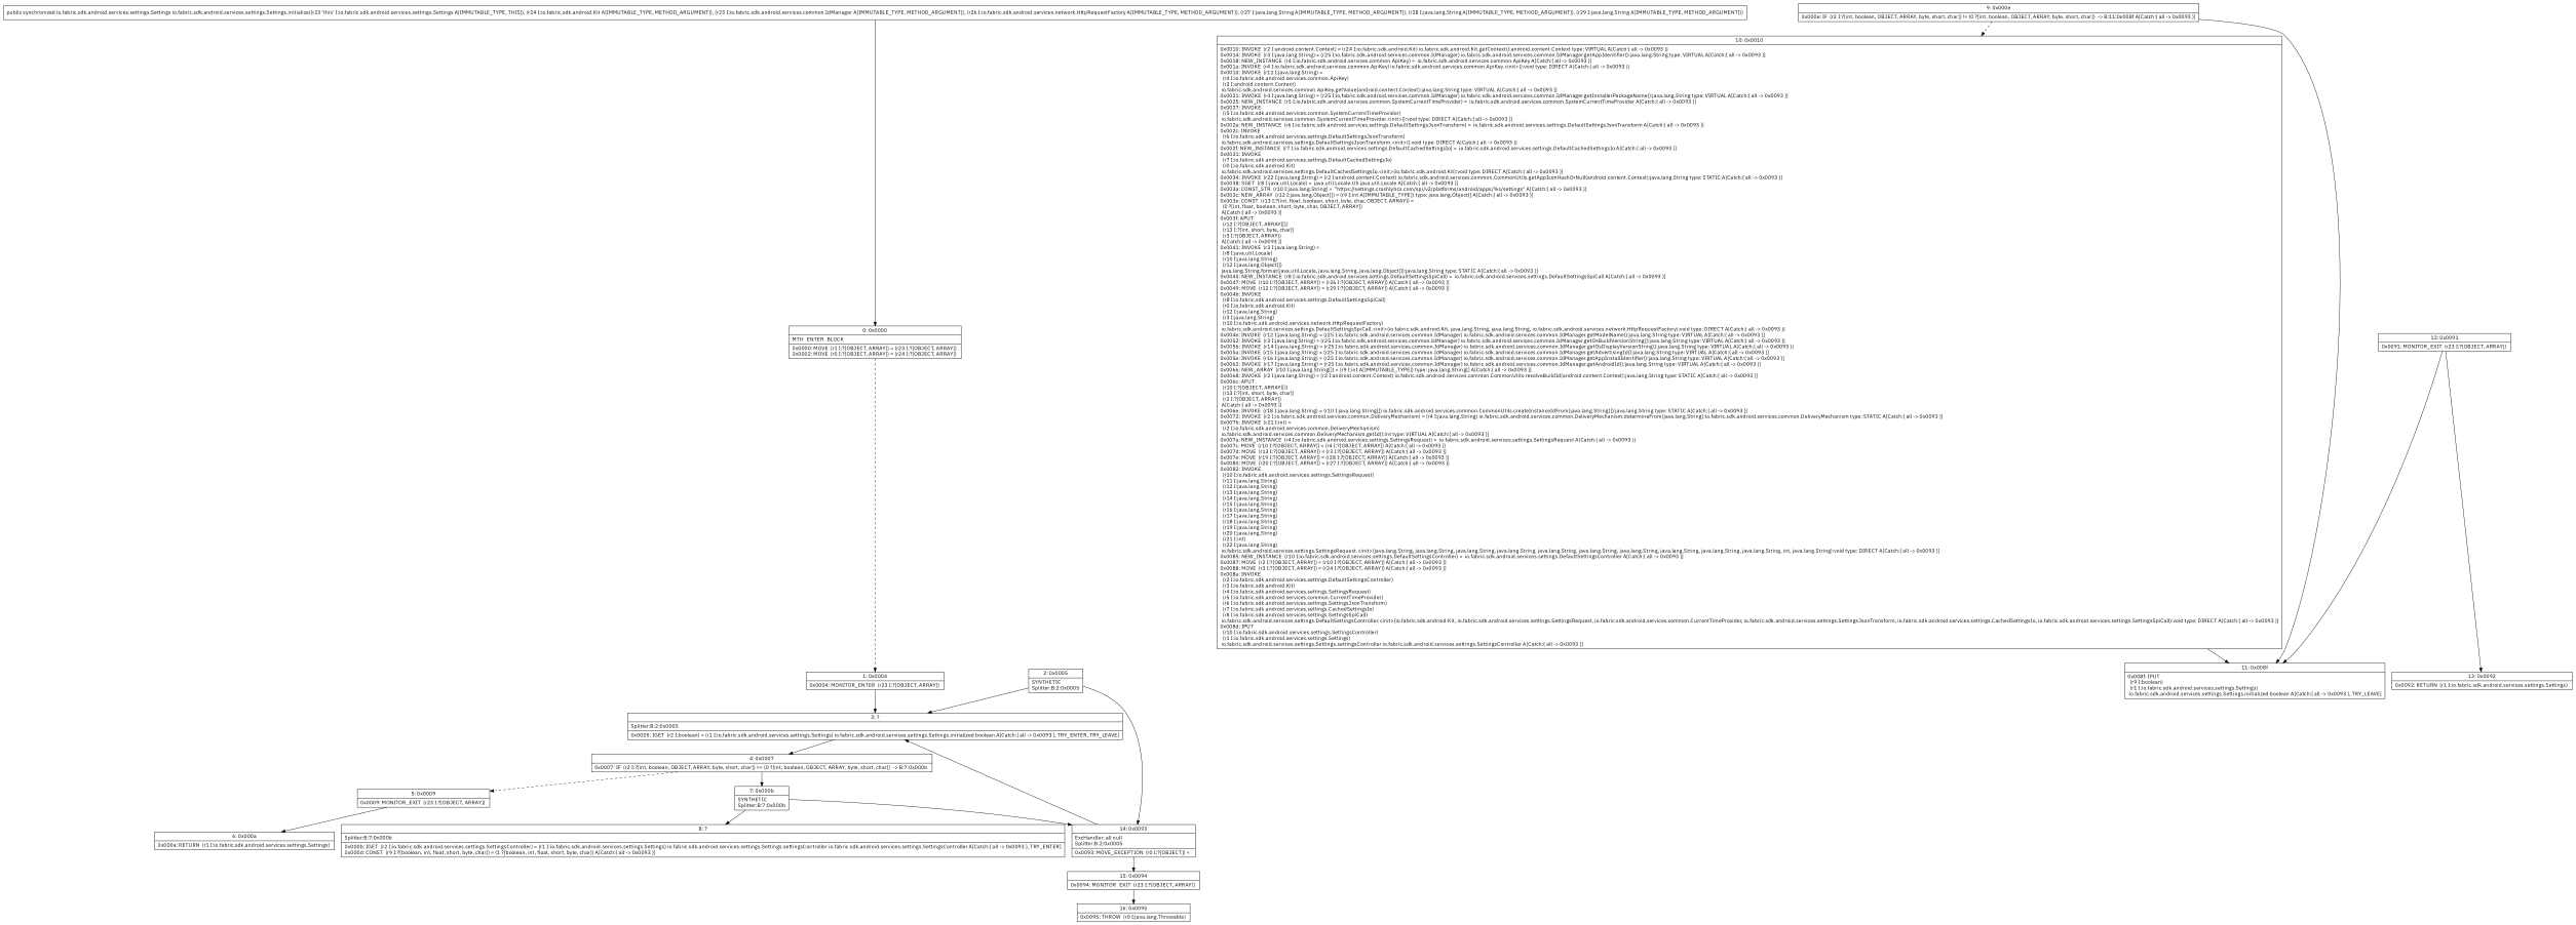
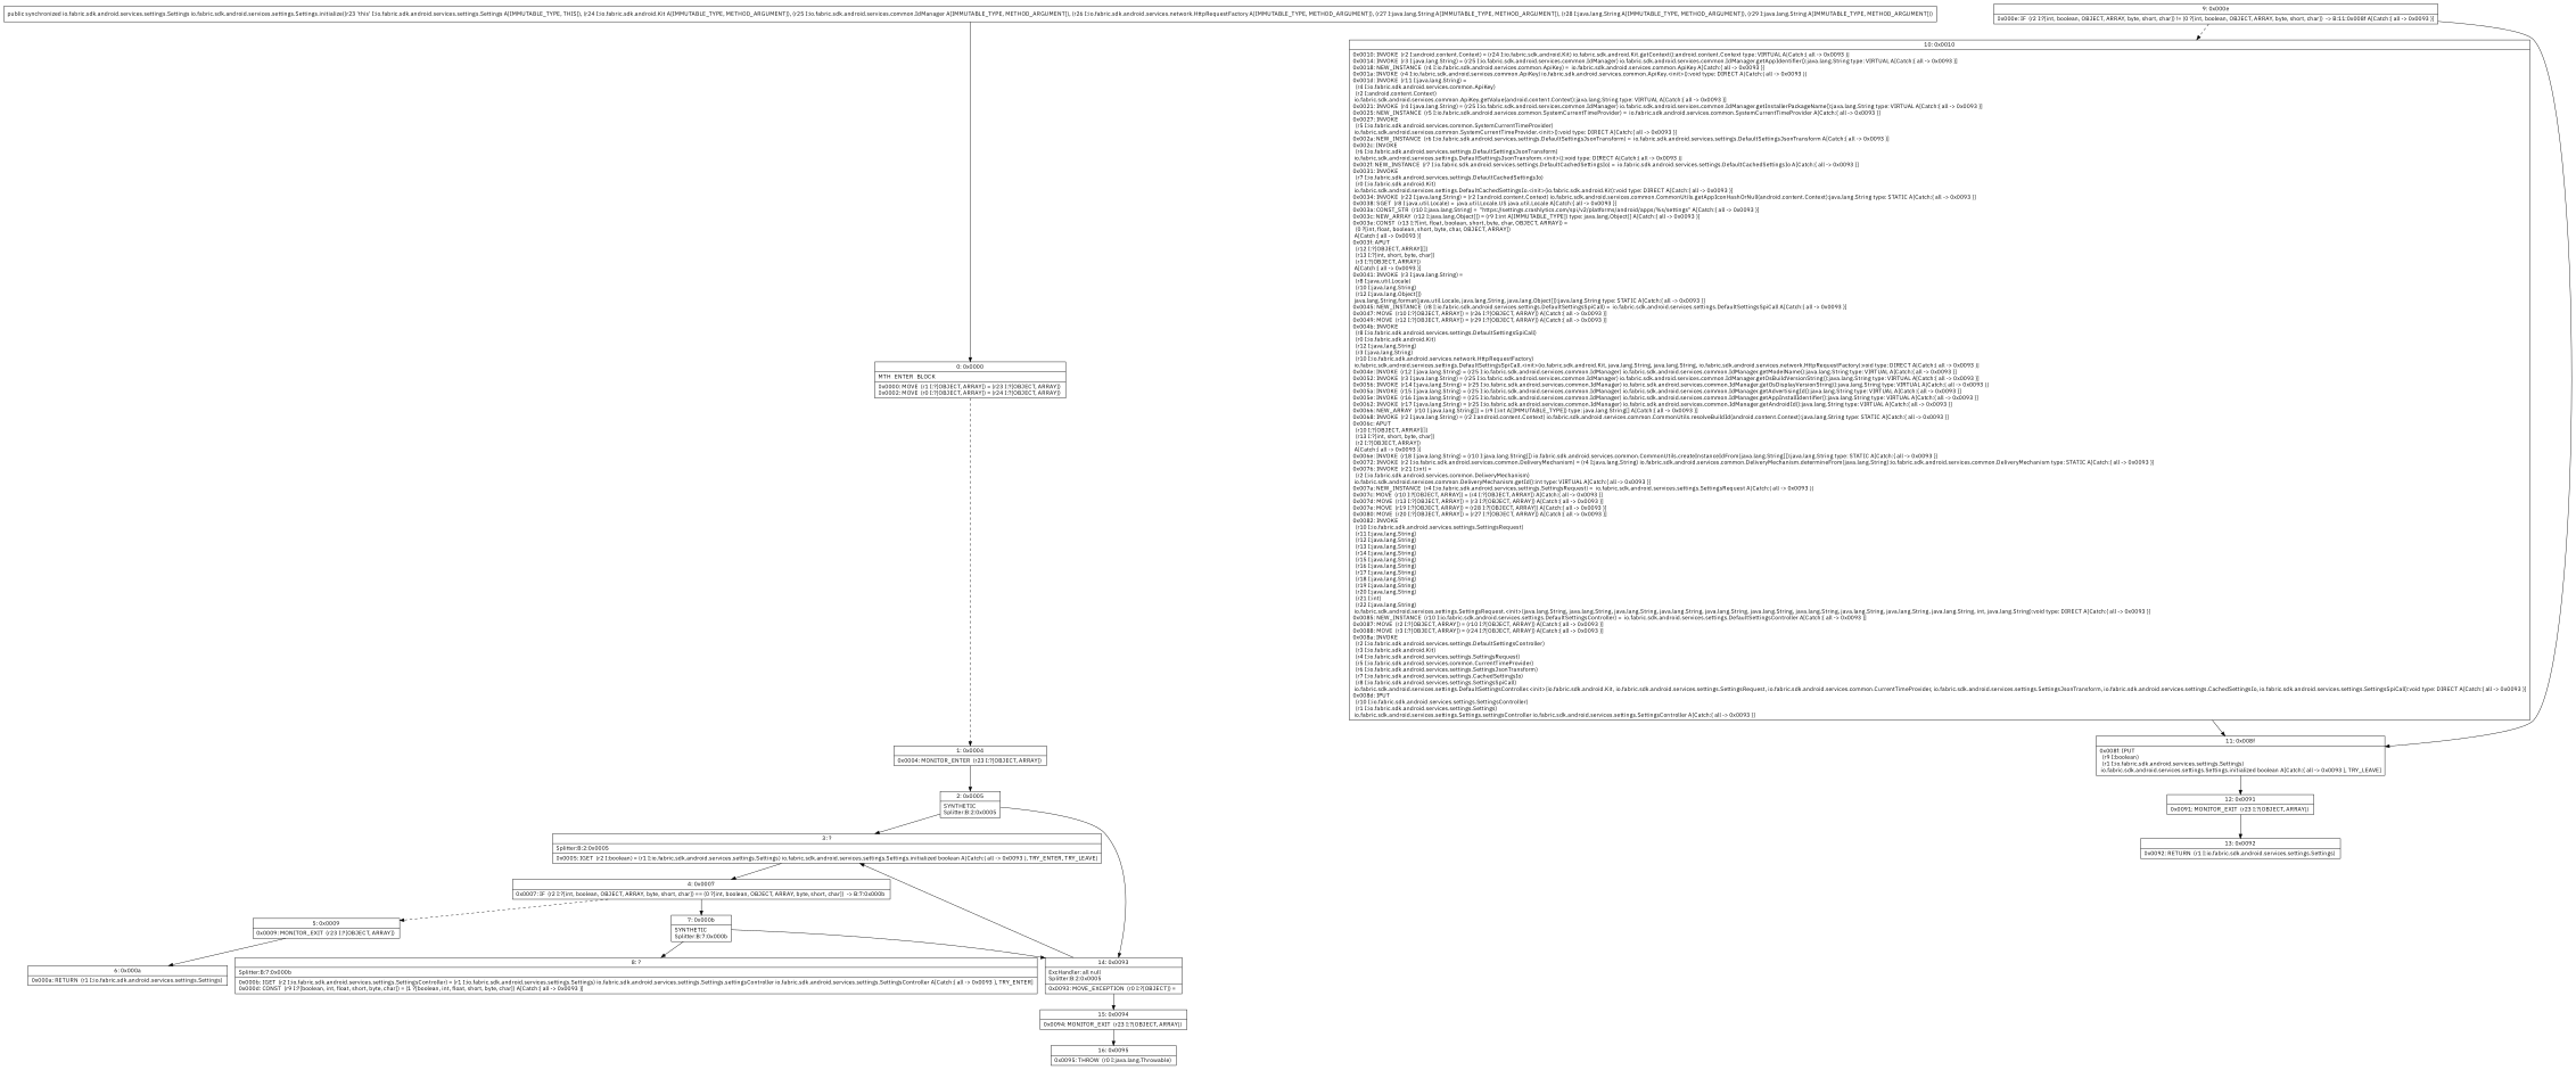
  digraph {
    fontname="IBM Plex Sans"
    node [fontname="IBM Plex Sans" shape=record]
    edge [fontname="IBM Plex Sans"]
    n1 [label="{0\:\ 0x0000|MTH_ENTER_BLOCK\l|0x0000: MOVE  (r1 I:?[OBJECT, ARRAY]) = (r23 I:?[OBJECT, ARRAY]) \l0x0002: MOVE  (r0 I:?[OBJECT, ARRAY]) = (r24 I:?[OBJECT, ARRAY]) \l}"]
    n2 [label="{1\:\ 0x0004|0x0004: MONITOR_ENTER  (r23 I:?[OBJECT, ARRAY]) \l}"]
    n3 [label="{2\:\ 0x0005|SYNTHETIC\lSplitter:B:2:0x0005\l}"]
    n4 [label="{3\:\ ?|Splitter:B:2:0x0005\l|0x0005: IGET  (r2 I:boolean) = (r1 I:io.fabric.sdk.android.services.settings.Settings) io.fabric.sdk.android.services.settings.Settings.initialized boolean A[Catch:\{ all \-\> 0x0093 \}, TRY_ENTER, TRY_LEAVE]\l}"]
    n5 [label="{14\:\ 0x0093|ExcHandler: all null\lSplitter:B:2:0x0005\l|0x0093: MOVE_EXCEPTION  (r0 I:?[OBJECT]) =  \l}"]
    n6 [label="{4\:\ 0x0007|0x0007: IF  (r2 I:?[int, boolean, OBJECT, ARRAY, byte, short, char]) == (0 ?[int, boolean, OBJECT, ARRAY, byte, short, char])  \-\> B:7:0x000b \l}"]
    n7 [label="{15\:\ 0x0094|0x0094: MONITOR_EXIT  (r23 I:?[OBJECT, ARRAY]) \l}"]
    n8 [label="{5\:\ 0x0009|0x0009: MONITOR_EXIT  (r23 I:?[OBJECT, ARRAY]) \l}"]
    n9 [label="{7\:\ 0x000b|SYNTHETIC\lSplitter:B:7:0x000b\l}"]
    n10 [label="{6\:\ 0x000a|0x000a: RETURN  (r1 I:io.fabric.sdk.android.services.settings.Settings) \l}"]
    n11 [label="{8\:\ ?|Splitter:B:7:0x000b\l|0x000b: IGET  (r2 I:io.fabric.sdk.android.services.settings.SettingsController) = (r1 I:io.fabric.sdk.android.services.settings.Settings) io.fabric.sdk.android.services.settings.Settings.settingsController io.fabric.sdk.android.services.settings.SettingsController A[Catch:\{ all \-\> 0x0093 \}, TRY_ENTER]\l0x000d: CONST  (r9 I:?[boolean, int, float, short, byte, char]) = (1 ?[boolean, int, float, short, byte, char]) A[Catch:\{ all \-\> 0x0093 \}]\l}"]
    n12 [label="{9\:\ 0x000e|0x000e: IF  (r2 I:?[int, boolean, OBJECT, ARRAY, byte, short, char]) != (0 ?[int, boolean, OBJECT, ARRAY, byte, short, char])  \-\> B:11:0x008f A[Catch:\{ all \-\> 0x0093 \}]\l}"]
    n13 [label="{10\:\ 0x0010|0x0010: INVOKE  (r2 I:android.content.Context) = (r24 I:io.fabric.sdk.android.Kit) io.fabric.sdk.android.Kit.getContext():android.content.Context type: VIRTUAL A[Catch:\{ all \-\> 0x0093 \}]\l0x0014: INVOKE  (r3 I:java.lang.String) = (r25 I:io.fabric.sdk.android.services.common.IdManager) io.fabric.sdk.android.services.common.IdManager.getAppIdentifier():java.lang.String type: VIRTUAL A[Catch:\{ all \-\> 0x0093 \}]\l0x0018: NEW_INSTANCE  (r4 I:io.fabric.sdk.android.services.common.ApiKey) =  io.fabric.sdk.android.services.common.ApiKey A[Catch:\{ all \-\> 0x0093 \}]\l0x001a: INVOKE  (r4 I:io.fabric.sdk.android.services.common.ApiKey) io.fabric.sdk.android.services.common.ApiKey.\<init\>():void type: DIRECT A[Catch:\{ all \-\> 0x0093 \}]\l0x001d: INVOKE  (r11 I:java.lang.String) = \l  (r4 I:io.fabric.sdk.android.services.common.ApiKey)\l  (r2 I:android.content.Context)\l io.fabric.sdk.android.services.common.ApiKey.getValue(android.content.Context):java.lang.String type: VIRTUAL A[Catch:\{ all \-\> 0x0093 \}]\l0x0021: INVOKE  (r4 I:java.lang.String) = (r25 I:io.fabric.sdk.android.services.common.IdManager) io.fabric.sdk.android.services.common.IdManager.getInstallerPackageName():java.lang.String type: VIRTUAL A[Catch:\{ all \-\> 0x0093 \}]\l0x0025: NEW_INSTANCE  (r5 I:io.fabric.sdk.android.services.common.SystemCurrentTimeProvider) =  io.fabric.sdk.android.services.common.SystemCurrentTimeProvider A[Catch:\{ all \-\> 0x0093 \}]\l0x0027: INVOKE  \l  (r5 I:io.fabric.sdk.android.services.common.SystemCurrentTimeProvider)\l io.fabric.sdk.android.services.common.SystemCurrentTimeProvider.\<init\>():void type: DIRECT A[Catch:\{ all \-\> 0x0093 \}]\l0x002a: NEW_INSTANCE  (r6 I:io.fabric.sdk.android.services.settings.DefaultSettingsJsonTransform) =  io.fabric.sdk.android.services.settings.DefaultSettingsJsonTransform A[Catch:\{ all \-\> 0x0093 \}]\l0x002c: INVOKE  \l  (r6 I:io.fabric.sdk.android.services.settings.DefaultSettingsJsonTransform)\l io.fabric.sdk.android.services.settings.DefaultSettingsJsonTransform.\<init\>():void type: DIRECT A[Catch:\{ all \-\> 0x0093 \}]\l0x002f: NEW_INSTANCE  (r7 I:io.fabric.sdk.android.services.settings.DefaultCachedSettingsIo) =  io.fabric.sdk.android.services.settings.DefaultCachedSettingsIo A[Catch:\{ all \-\> 0x0093 \}]\l0x0031: INVOKE  \l  (r7 I:io.fabric.sdk.android.services.settings.DefaultCachedSettingsIo)\l  (r0 I:io.fabric.sdk.android.Kit)\l io.fabric.sdk.android.services.settings.DefaultCachedSettingsIo.\<init\>(io.fabric.sdk.android.Kit):void type: DIRECT A[Catch:\{ all \-\> 0x0093 \}]\l0x0034: INVOKE  (r22 I:java.lang.String) = (r2 I:android.content.Context) io.fabric.sdk.android.services.common.CommonUtils.getAppIconHashOrNull(android.content.Context):java.lang.String type: STATIC A[Catch:\{ all \-\> 0x0093 \}]\l0x0038: SGET  (r8 I:java.util.Locale) =  java.util.Locale.US java.util.Locale A[Catch:\{ all \-\> 0x0093 \}]\l0x003a: CONST_STR  (r10 I:java.lang.String) =  \"https:\/\/settings.crashlytics.com\/spi\/v2\/platforms\/android\/apps\/%s\/settings\" A[Catch:\{ all \-\> 0x0093 \}]\l0x003c: NEW_ARRAY  (r12 I:java.lang.Object[]) = (r9 I:int A[IMMUTABLE_TYPE]) type: java.lang.Object[] A[Catch:\{ all \-\> 0x0093 \}]\l0x003e: CONST  (r13 I:?[int, float, boolean, short, byte, char, OBJECT, ARRAY]) = \l  (0 ?[int, float, boolean, short, byte, char, OBJECT, ARRAY])\l A[Catch:\{ all \-\> 0x0093 \}]\l0x003f: APUT  \l  (r12 I:?[OBJECT, ARRAY][])\l  (r13 I:?[int, short, byte, char])\l  (r3 I:?[OBJECT, ARRAY])\l A[Catch:\{ all \-\> 0x0093 \}]\l0x0041: INVOKE  (r3 I:java.lang.String) = \l  (r8 I:java.util.Locale)\l  (r10 I:java.lang.String)\l  (r12 I:java.lang.Object[])\l java.lang.String.format(java.util.Locale, java.lang.String, java.lang.Object[]):java.lang.String type: STATIC A[Catch:\{ all \-\> 0x0093 \}]\l0x0045: NEW_INSTANCE  (r8 I:io.fabric.sdk.android.services.settings.DefaultSettingsSpiCall) =  io.fabric.sdk.android.services.settings.DefaultSettingsSpiCall A[Catch:\{ all \-\> 0x0093 \}]\l0x0047: MOVE  (r10 I:?[OBJECT, ARRAY]) = (r26 I:?[OBJECT, ARRAY]) A[Catch:\{ all \-\> 0x0093 \}]\l0x0049: MOVE  (r12 I:?[OBJECT, ARRAY]) = (r29 I:?[OBJECT, ARRAY]) A[Catch:\{ all \-\> 0x0093 \}]\l0x004b: INVOKE  \l  (r8 I:io.fabric.sdk.android.services.settings.DefaultSettingsSpiCall)\l  (r0 I:io.fabric.sdk.android.Kit)\l  (r12 I:java.lang.String)\l  (r3 I:java.lang.String)\l  (r10 I:io.fabric.sdk.android.services.network.HttpRequestFactory)\l io.fabric.sdk.android.services.settings.DefaultSettingsSpiCall.\<init\>(io.fabric.sdk.android.Kit, java.lang.String, java.lang.String, io.fabric.sdk.android.services.network.HttpRequestFactory):void type: DIRECT A[Catch:\{ all \-\> 0x0093 \}]\l0x004e: INVOKE  (r12 I:java.lang.String) = (r25 I:io.fabric.sdk.android.services.common.IdManager) io.fabric.sdk.android.services.common.IdManager.getModelName():java.lang.String type: VIRTUAL A[Catch:\{ all \-\> 0x0093 \}]\l0x0052: INVOKE  (r3 I:java.lang.String) = (r25 I:io.fabric.sdk.android.services.common.IdManager) io.fabric.sdk.android.services.common.IdManager.getOsBuildVersionString():java.lang.String type: VIRTUAL A[Catch:\{ all \-\> 0x0093 \}]\l0x0056: INVOKE  (r14 I:java.lang.String) = (r25 I:io.fabric.sdk.android.services.common.IdManager) io.fabric.sdk.android.services.common.IdManager.getOsDisplayVersionString():java.lang.String type: VIRTUAL A[Catch:\{ all \-\> 0x0093 \}]\l0x005a: INVOKE  (r15 I:java.lang.String) = (r25 I:io.fabric.sdk.android.services.common.IdManager) io.fabric.sdk.android.services.common.IdManager.getAdvertisingId():java.lang.String type: VIRTUAL A[Catch:\{ all \-\> 0x0093 \}]\l0x005e: INVOKE  (r16 I:java.lang.String) = (r25 I:io.fabric.sdk.android.services.common.IdManager) io.fabric.sdk.android.services.common.IdManager.getAppInstallIdentifier():java.lang.String type: VIRTUAL A[Catch:\{ all \-\> 0x0093 \}]\l0x0062: INVOKE  (r17 I:java.lang.String) = (r25 I:io.fabric.sdk.android.services.common.IdManager) io.fabric.sdk.android.services.common.IdManager.getAndroidId():java.lang.String type: VIRTUAL A[Catch:\{ all \-\> 0x0093 \}]\l0x0066: NEW_ARRAY  (r10 I:java.lang.String[]) = (r9 I:int A[IMMUTABLE_TYPE]) type: java.lang.String[] A[Catch:\{ all \-\> 0x0093 \}]\l0x0068: INVOKE  (r2 I:java.lang.String) = (r2 I:android.content.Context) io.fabric.sdk.android.services.common.CommonUtils.resolveBuildId(android.content.Context):java.lang.String type: STATIC A[Catch:\{ all \-\> 0x0093 \}]\l0x006c: APUT  \l  (r10 I:?[OBJECT, ARRAY][])\l  (r13 I:?[int, short, byte, char])\l  (r2 I:?[OBJECT, ARRAY])\l A[Catch:\{ all \-\> 0x0093 \}]\l0x006e: INVOKE  (r18 I:java.lang.String) = (r10 I:java.lang.String[]) io.fabric.sdk.android.services.common.CommonUtils.createInstanceIdFrom(java.lang.String[]):java.lang.String type: STATIC A[Catch:\{ all \-\> 0x0093 \}]\l0x0072: INVOKE  (r2 I:io.fabric.sdk.android.services.common.DeliveryMechanism) = (r4 I:java.lang.String) io.fabric.sdk.android.services.common.DeliveryMechanism.determineFrom(java.lang.String):io.fabric.sdk.android.services.common.DeliveryMechanism type: STATIC A[Catch:\{ all \-\> 0x0093 \}]\l0x0076: INVOKE  (r21 I:int) = \l  (r2 I:io.fabric.sdk.android.services.common.DeliveryMechanism)\l io.fabric.sdk.android.services.common.DeliveryMechanism.getId():int type: VIRTUAL A[Catch:\{ all \-\> 0x0093 \}]\l0x007a: NEW_INSTANCE  (r4 I:io.fabric.sdk.android.services.settings.SettingsRequest) =  io.fabric.sdk.android.services.settings.SettingsRequest A[Catch:\{ all \-\> 0x0093 \}]\l0x007c: MOVE  (r10 I:?[OBJECT, ARRAY]) = (r4 I:?[OBJECT, ARRAY]) A[Catch:\{ all \-\> 0x0093 \}]\l0x007d: MOVE  (r13 I:?[OBJECT, ARRAY]) = (r3 I:?[OBJECT, ARRAY]) A[Catch:\{ all \-\> 0x0093 \}]\l0x007e: MOVE  (r19 I:?[OBJECT, ARRAY]) = (r28 I:?[OBJECT, ARRAY]) A[Catch:\{ all \-\> 0x0093 \}]\l0x0080: MOVE  (r20 I:?[OBJECT, ARRAY]) = (r27 I:?[OBJECT, ARRAY]) A[Catch:\{ all \-\> 0x0093 \}]\l0x0082: INVOKE  \l  (r10 I:io.fabric.sdk.android.services.settings.SettingsRequest)\l  (r11 I:java.lang.String)\l  (r12 I:java.lang.String)\l  (r13 I:java.lang.String)\l  (r14 I:java.lang.String)\l  (r15 I:java.lang.String)\l  (r16 I:java.lang.String)\l  (r17 I:java.lang.String)\l  (r18 I:java.lang.String)\l  (r19 I:java.lang.String)\l  (r20 I:java.lang.String)\l  (r21 I:int)\l  (r22 I:java.lang.String)\l io.fabric.sdk.android.services.settings.SettingsRequest.\<init\>(java.lang.String, java.lang.String, java.lang.String, java.lang.String, java.lang.String, java.lang.String, java.lang.String, java.lang.String, java.lang.String, java.lang.String, int, java.lang.String):void type: DIRECT A[Catch:\{ all \-\> 0x0093 \}]\l0x0085: NEW_INSTANCE  (r10 I:io.fabric.sdk.android.services.settings.DefaultSettingsController) =  io.fabric.sdk.android.services.settings.DefaultSettingsController A[Catch:\{ all \-\> 0x0093 \}]\l0x0087: MOVE  (r2 I:?[OBJECT, ARRAY]) = (r10 I:?[OBJECT, ARRAY]) A[Catch:\{ all \-\> 0x0093 \}]\l0x0088: MOVE  (r3 I:?[OBJECT, ARRAY]) = (r24 I:?[OBJECT, ARRAY]) A[Catch:\{ all \-\> 0x0093 \}]\l0x008a: INVOKE  \l  (r2 I:io.fabric.sdk.android.services.settings.DefaultSettingsController)\l  (r3 I:io.fabric.sdk.android.Kit)\l  (r4 I:io.fabric.sdk.android.services.settings.SettingsRequest)\l  (r5 I:io.fabric.sdk.android.services.common.CurrentTimeProvider)\l  (r6 I:io.fabric.sdk.android.services.settings.SettingsJsonTransform)\l  (r7 I:io.fabric.sdk.android.services.settings.CachedSettingsIo)\l  (r8 I:io.fabric.sdk.android.services.settings.SettingsSpiCall)\l io.fabric.sdk.android.services.settings.DefaultSettingsController.\<init\>(io.fabric.sdk.android.Kit, io.fabric.sdk.android.services.settings.SettingsRequest, io.fabric.sdk.android.services.common.CurrentTimeProvider, io.fabric.sdk.android.services.settings.SettingsJsonTransform, io.fabric.sdk.android.services.settings.CachedSettingsIo, io.fabric.sdk.android.services.settings.SettingsSpiCall):void type: DIRECT A[Catch:\{ all \-\> 0x0093 \}]\l0x008d: IPUT  \l  (r10 I:io.fabric.sdk.android.services.settings.SettingsController)\l  (r1 I:io.fabric.sdk.android.services.settings.Settings)\l io.fabric.sdk.android.services.settings.Settings.settingsController io.fabric.sdk.android.services.settings.SettingsController A[Catch:\{ all \-\> 0x0093 \}]\l}"]
    n14 [label="{11\:\ 0x008f|0x008f: IPUT  \l  (r9 I:boolean)\l  (r1 I:io.fabric.sdk.android.services.settings.Settings)\l io.fabric.sdk.android.services.settings.Settings.initialized boolean A[Catch:\{ all \-\> 0x0093 \}, TRY_LEAVE]\l}"]
    n15 [label="{12\:\ 0x0091|0x0091: MONITOR_EXIT  (r23 I:?[OBJECT, ARRAY]) \l}"]
    n16 [label="{13\:\ 0x0092|0x0092: RETURN  (r1 I:io.fabric.sdk.android.services.settings.Settings) \l}"]
    n17 [label="{16\:\ 0x0095|0x0095: THROW  (r0 I:java.lang.Throwable) \l}"]
    n18 [label="{public synchronized io.fabric.sdk.android.services.settings.Settings io.fabric.sdk.android.services.settings.Settings.initialize((r23 'this' I:io.fabric.sdk.android.services.settings.Settings A[IMMUTABLE_TYPE, THIS]), (r24 I:io.fabric.sdk.android.Kit A[IMMUTABLE_TYPE, METHOD_ARGUMENT]), (r25 I:io.fabric.sdk.android.services.common.IdManager A[IMMUTABLE_TYPE, METHOD_ARGUMENT]), (r26 I:io.fabric.sdk.android.services.network.HttpRequestFactory A[IMMUTABLE_TYPE, METHOD_ARGUMENT]), (r27 I:java.lang.String A[IMMUTABLE_TYPE, METHOD_ARGUMENT]), (r28 I:java.lang.String A[IMMUTABLE_TYPE, METHOD_ARGUMENT]), (r29 I:java.lang.String A[IMMUTABLE_TYPE, METHOD_ARGUMENT])) }"]
    n1 -> n2 [style=dashed]
-   n2 -> n4
+   n2 -> n3
    n3 -> n4
    n3 -> n5
    n4 -> n6
    n5 -> n4
    n5 -> n7
    n6 -> n8 [style=dashed]
    n6 -> n9
    n7 -> n17
    n8 -> n10
    n9 -> n5
    n9 -> n11
    n12 -> n13 [style=dashed]
    n12 -> n14
    n13 -> n14
-   n15 -> n14
+   n14 -> n15
    n15 -> n16
    n18 -> n1
  }
